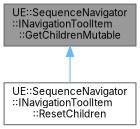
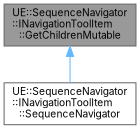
  digraph {
    rankdir=TB
    fontname=Inter
    node [fontname=Inter fontsize=10 shape=box style=filled]
    n1 [color=gray40 fillcolor=grey60 fontcolor=black height=0.2 label="UE::SequenceNavigator\l::INavigationToolItem\l::GetChildrenMutable" width=0.4]
-   n2 [color=grey40 fillcolor=white height=0.2 label="UE::SequenceNavigator\l::INavigationToolItem\l::ResetChildren" width=0.4]
+   n2 [color=grey40 fillcolor=white height=0.2 label="UE::SequenceNavigator\l::INavigationToolItem\l::SequenceNavigator" width=0.4]
    n1 -> n2 [color=steelblue1 dir=back fontname=Inter fontsize=10 labelfontname=Helvetica labelfontsize=10 style=solid]
  }
